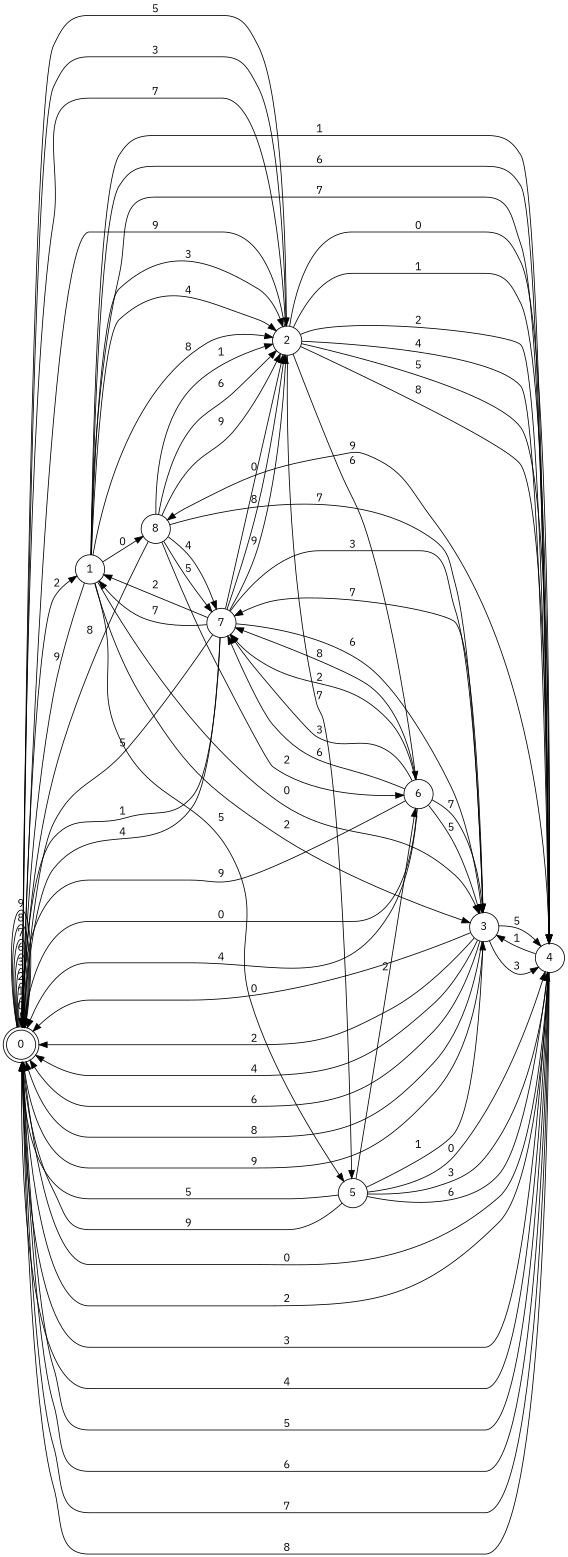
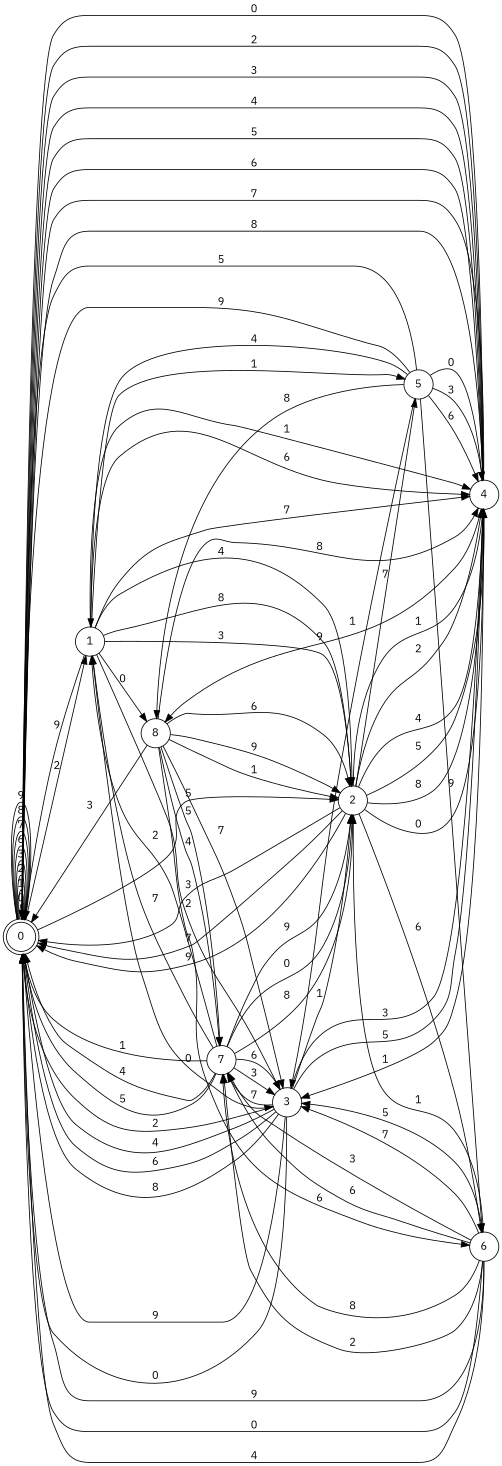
  digraph {
    fontname="IBM Plex Sans"
    rankdir=LR
    node [fontname="IBM Plex Sans" shape=circle]
    edge [fontname="IBM Plex Sans"]
    n1 [label=0 shape=doublecircle]
    n2 [label=1]
    n3 [label=2]
    n4 [label=3]
    n5 [label=4]
    n6 [label=5]
    n7 [label=8]
    n8 [label=6]
    n9 [label=7]
    n1 -> n1 [label=0]
    n1 -> n1 [label=1]
    n1 -> n1 [label=2]
    n1 -> n1 [label=3]
    n1 -> n1 [label=6]
    n1 -> n1 [label=7]
    n1 -> n1 [label=8]
    n1 -> n1 [label=9]
    n1 -> n2 [label=2]
    n1 -> n3 [label=5]
    n2 -> n1 [label=9]
    n2 -> n3 [label=3]
    n2 -> n3 [label=4]
    n2 -> n3 [label=8]
    n2 -> n4 [label=0]
    n2 -> n4 [label=2]
    n2 -> n5 [label=1]
    n2 -> n5 [label=6]
    n2 -> n5 [label=7]
-   n2 -> n6 [label=5]
+   n2 -> n6 [label=1]
    n2 -> n7 [label=0]
    n3 -> n1 [label=3]
    n3 -> n1 [label=7]
    n3 -> n1 [label=9]
    n3 -> n5 [label=0]
    n3 -> n5 [label=1]
    n3 -> n5 [label=2]
    n3 -> n5 [label=4]
    n3 -> n5 [label=5]
    n3 -> n5 [label=8]
    n3 -> n6 [label=7]
    n3 -> n8 [label=6]
    n4 -> n1 [label=0]
    n4 -> n1 [label=2]
    n4 -> n1 [label=4]
    n4 -> n1 [label=6]
    n4 -> n1 [label=8]
    n4 -> n1 [label=9]
+   n4 -> n3 [label=1]
    n4 -> n5 [label=3]
    n4 -> n5 [label=5]
    n4 -> n9 [label=7]
    n5 -> n1 [label=0]
    n5 -> n1 [label=2]
    n5 -> n1 [label=3]
    n5 -> n1 [label=4]
    n5 -> n1 [label=5]
    n5 -> n1 [label=6]
    n5 -> n1 [label=7]
    n5 -> n1 [label=8]
    n5 -> n4 [label=1]
    n5 -> n7 [label=9]
    n6 -> n1 [label=5]
    n6 -> n1 [label=9]
+   n6 -> n2 [label=4]
    n6 -> n4 [label=1]
    n6 -> n5 [label=0]
    n6 -> n5 [label=3]
    n6 -> n5 [label=6]
-   n6 -> n8 [label=2]
-   n7 -> n1 [label=8]
+   n6 -> n7 [label=8]
+   n6 -> n8 [label=9]
+   n7 -> n1 [label=3]
    n7 -> n3 [label=1]
    n7 -> n3 [label=6]
    n7 -> n3 [label=9]
    n7 -> n4 [label=7]
-   n7 -> n8 [label=2]
+   n7 -> n5 [label=8]
+   n7 -> n8 [label=6]
    n7 -> n9 [label=4]
    n7 -> n9 [label=5]
    n8 -> n1 [label=0]
    n8 -> n1 [label=4]
    n8 -> n1 [label=9]
+   n8 -> n3 [label=1]
    n8 -> n4 [label=5]
    n8 -> n4 [label=7]
    n8 -> n9 [label=2]
    n8 -> n9 [label=3]
    n8 -> n9 [label=6]
    n8 -> n9 [label=8]
    n9 -> n1 [label=1]
    n9 -> n1 [label=4]
    n9 -> n1 [label=5]
    n9 -> n2 [label=2]
    n9 -> n2 [label=7]
    n9 -> n3 [label=0]
    n9 -> n3 [label=8]
    n9 -> n3 [label=9]
    n9 -> n4 [label=3]
    n9 -> n4 [label=6]
  }
